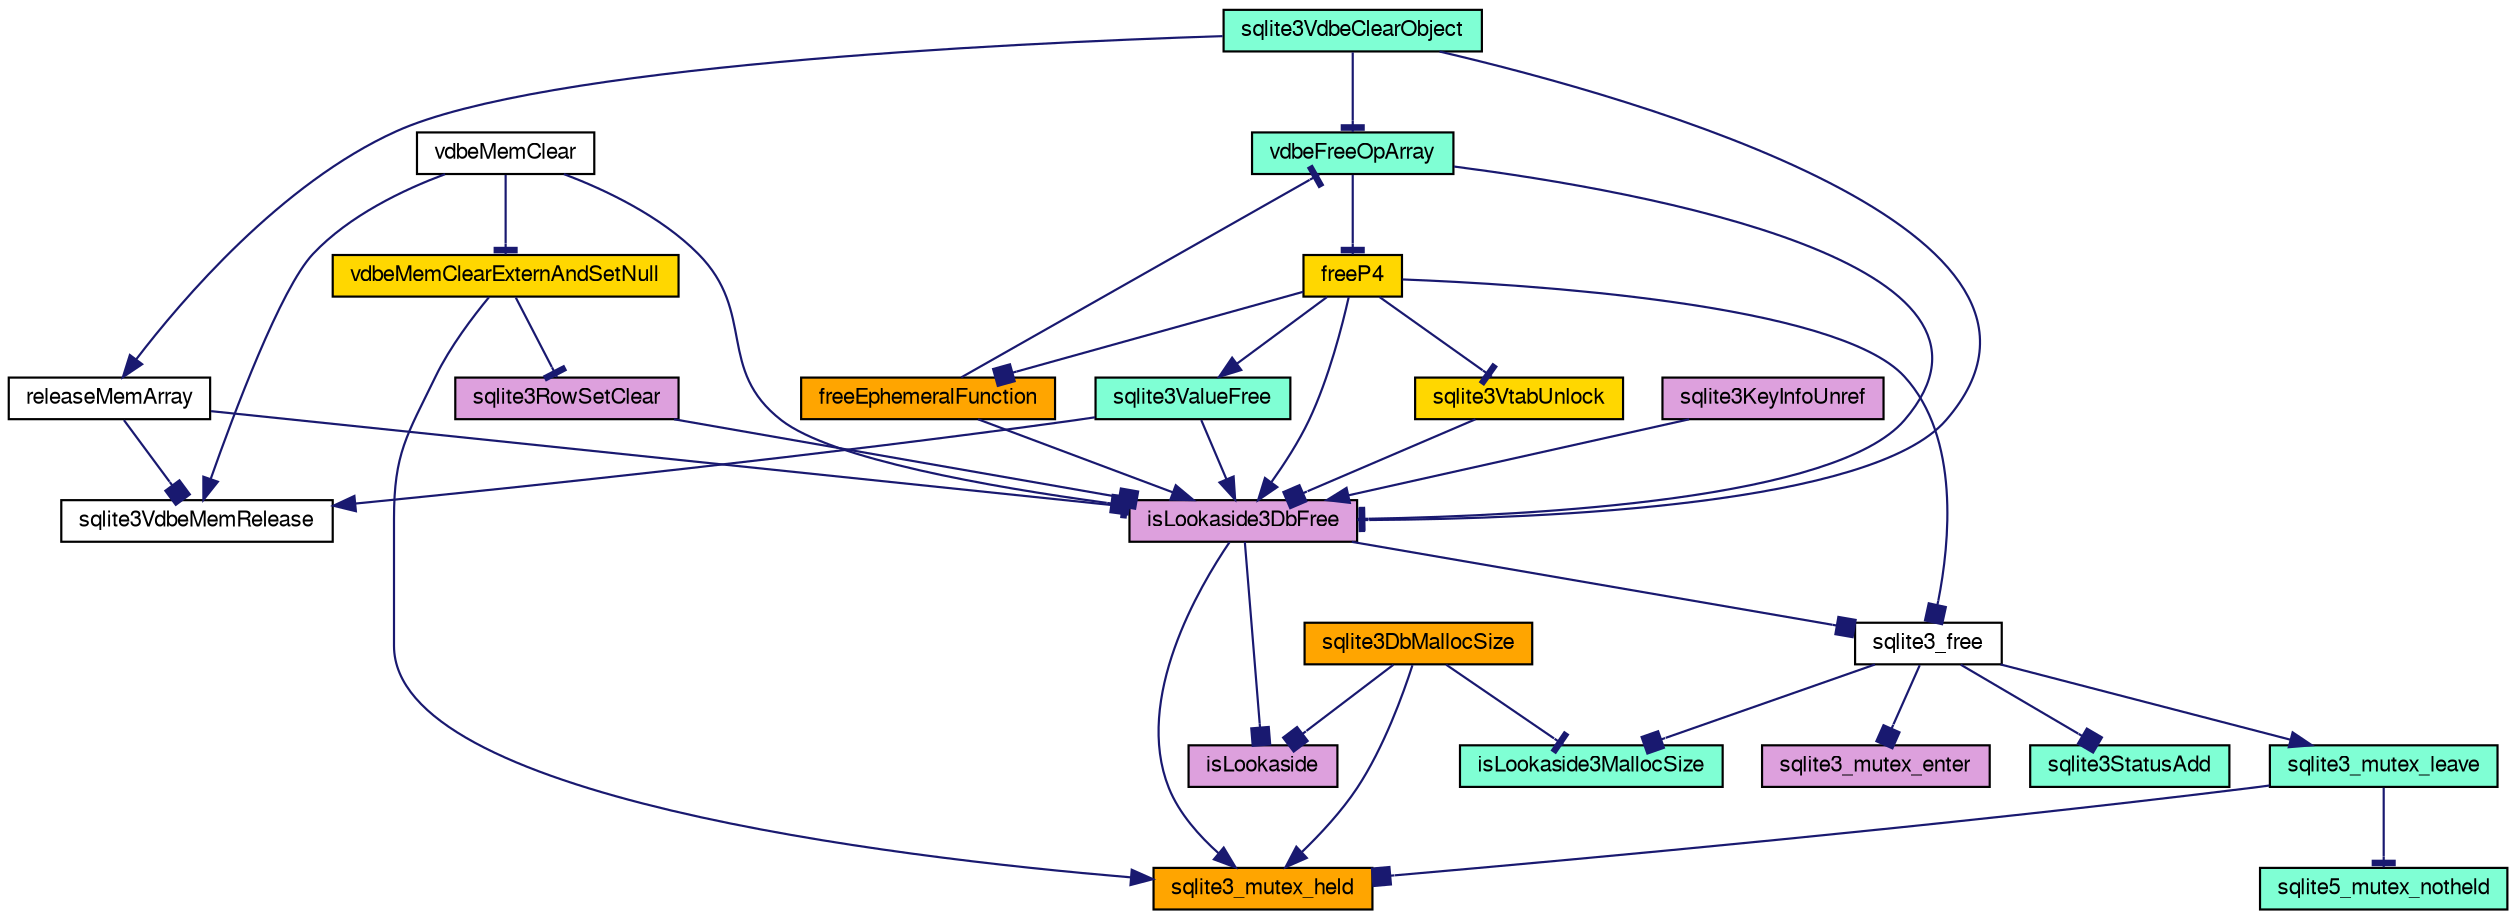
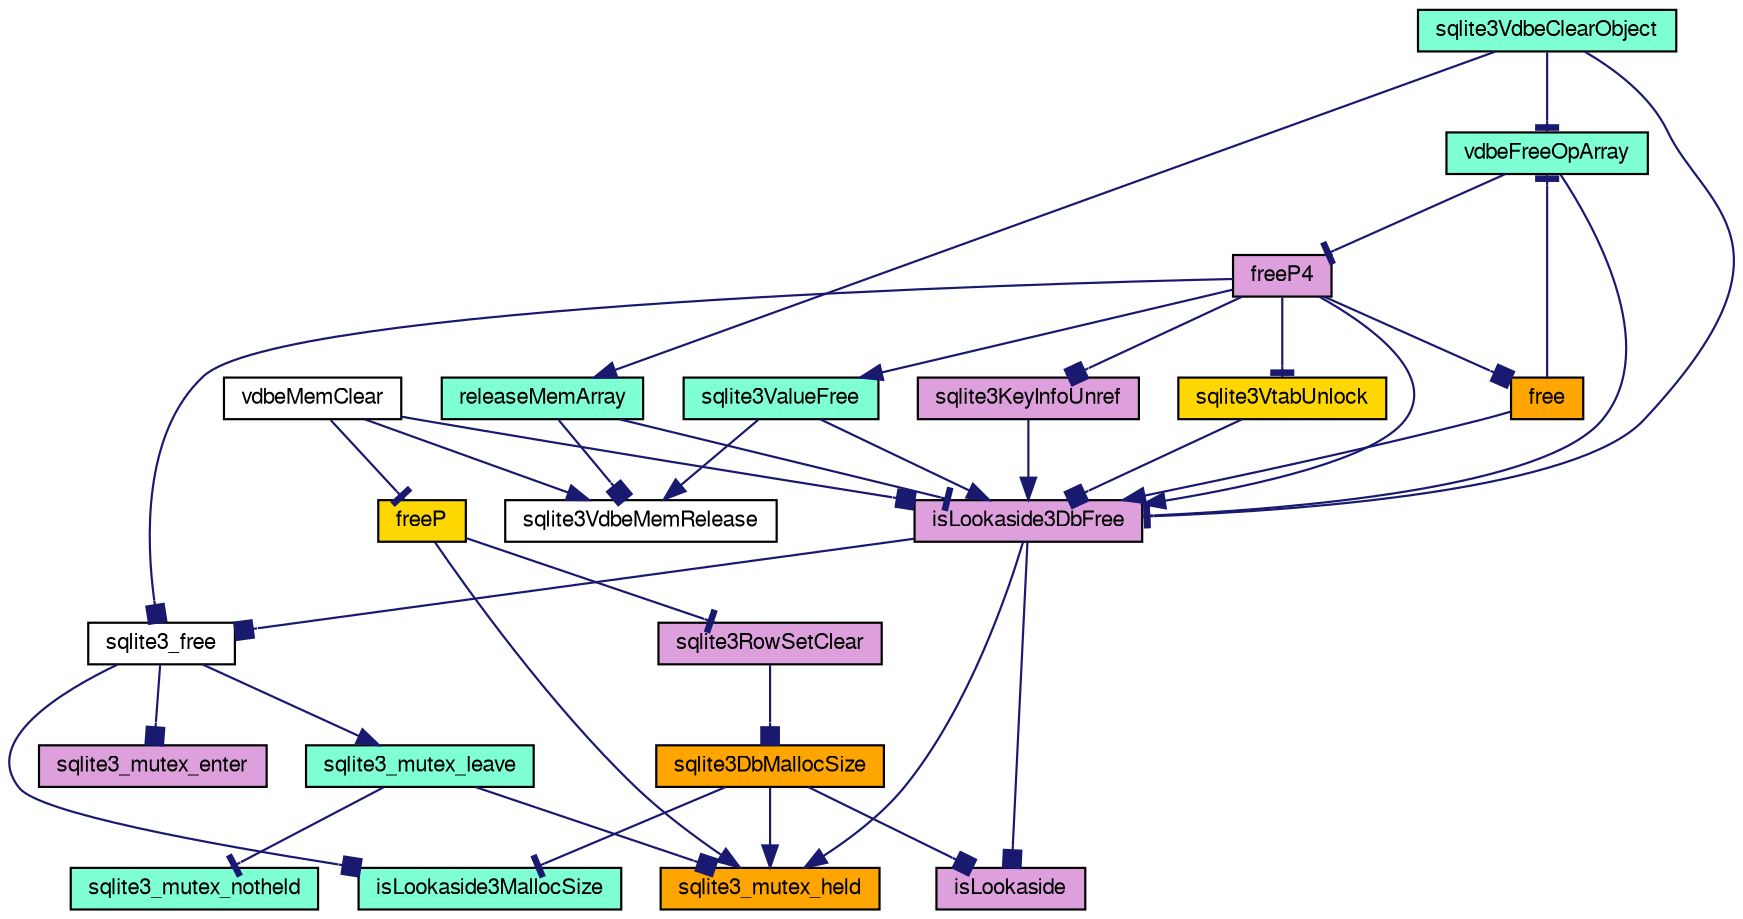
  digraph {
    rankdir=TB
    node [color=black fillcolor=aquamarine fontname=FreeSans fontsize=10 shape=record style=filled]
    edge [arrowhead=box color=midnightblue fontname=FreeSans fontsize=10 labelfontname=FreeSans labelfontsize=10 style=solid]
    n1 [fontcolor=black height=0.2 label=sqlite3VdbeClearObject width=0.4]
-   n2 [fillcolor=white height=0.2 label=releaseMemArray width=0.4]
+   n2 [height=0.2 label=releaseMemArray width=0.4]
    n3 [fillcolor=plum height=0.2 label=isLookaside3DbFree width=0.4]
    n4 [height=0.2 label=vdbeFreeOpArray width=0.4]
    n5 [fillcolor=white height=0.2 label=sqlite3VdbeMemRelease width=0.4]
    n6 [fillcolor=orange height=0.2 label=sqlite3_mutex_held width=0.4]
    n7 [fillcolor=plum height=0.2 label=isLookaside width=0.4]
    n8 [fillcolor=white height=0.2 label=sqlite3_free width=0.4]
-   n9 [fillcolor=gold height=0.2 label=freeP4 width=0.4]
+   n9 [fillcolor=plum height=0.2 label=freeP4 width=0.4]
    n10 [height=0.2 label=isLookaside3MallocSize width=0.4]
    n11 [fillcolor=plum height=0.2 label=sqlite3_mutex_enter width=0.4]
-   n12 [height=0.2 label=sqlite3StatusAdd width=0.4]
    n13 [height=0.2 label=sqlite3_mutex_leave width=0.4]
    n14 [fillcolor=orange height=0.2 label=sqlite3DbMallocSize width=0.4]
-   n15 [height=0.2 label=sqlite5_mutex_notheld width=0.4]
+   n15 [height=0.2 label=sqlite3_mutex_notheld width=0.4]
    n16 [fillcolor=white height=0.2 label=vdbeMemClear width=0.4]
-   n17 [fillcolor=gold height=0.2 label=vdbeMemClearExternAndSetNull width=0.4]
+   n17 [fillcolor=gold height=0.2 label=freeP width=0.4]
    n18 [fillcolor=plum height=0.2 label=sqlite3RowSetClear width=0.4]
    n19 [fillcolor=plum height=0.2 label=sqlite3KeyInfoUnref width=0.4]
-   n20 [fillcolor=orange height=0.2 label=freeEphemeralFunction width=0.4]
+   n20 [fillcolor=orange height=0.2 label=free width=0.4]
    n21 [height=0.2 label=sqlite3ValueFree width=0.4]
    n22 [fillcolor=gold height=0.2 label=sqlite3VtabUnlock width=0.4]
    n1 -> n2 [arrowhead=normal]
    n1 -> n3 [arrowhead=tee]
    n1 -> n4 [arrowhead=tee]
    n2 -> n3 [arrowhead=tee]
    n2 -> n5
    n3 -> n6 [arrowhead=normal]
    n3 -> n7
    n3 -> n8
    n4 -> n3 [arrowhead=tee]
    n4 -> n9 [arrowhead=tee]
    n8 -> n10
    n8 -> n11
-   n8 -> n12
    n8 -> n13 [arrowhead=normal]
    n9 -> n3 [arrowhead=normal]
    n9 -> n8
+   n9 -> n19
    n9 -> n20
    n9 -> n21 [arrowhead=normal]
    n9 -> n22 [arrowhead=tee]
    n13 -> n6
    n13 -> n15 [arrowhead=tee]
    n14 -> n6 [arrowhead=normal]
    n14 -> n7
    n14 -> n10 [arrowhead=tee]
    n16 -> n3
    n16 -> n5 [arrowhead=normal]
    n16 -> n17 [arrowhead=tee]
    n17 -> n6 [arrowhead=normal]
    n17 -> n18 [arrowhead=tee]
-   n18 -> n3
+   n18 -> n14
    n19 -> n3 [arrowhead=normal]
    n20 -> n3 [arrowhead=normal]
    n20 -> n4 [arrowhead=tee]
    n21 -> n3 [arrowhead=normal]
    n21 -> n5 [arrowhead=normal]
    n22 -> n3
  }
